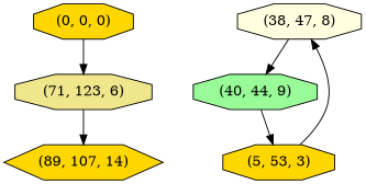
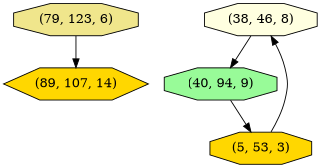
  digraph {
    node [fillcolor=gold shape=octagon style=filled]
-   "(71, 123, 6)" [fillcolor=khaki]
-   "(0, 0, 0)"
-   "(38, 46, 8)" [fillcolor=lightyellow label="(38, 47, 8)"]
+   "(71, 123, 6)" [fillcolor=khaki label="(79, 123, 6)"]
+   "(38, 46, 8)" [fillcolor=lightyellow]
    "(5, 53, 3)"
    "(89, 107, 14)" [shape=hexagon]
-   "(40, 44, 9)" [fillcolor=palegreen]
+   "(40, 44, 9)" [fillcolor=palegreen label="(40, 94, 9)"]
    "(71, 123, 6)" -> "(89, 107, 14)"
-   "(0, 0, 0)" -> "(71, 123, 6)"
    "(38, 46, 8)" -> "(40, 44, 9)"
    "(5, 53, 3)" -> "(38, 46, 8)"
    "(40, 44, 9)" -> "(5, 53, 3)"
  }
